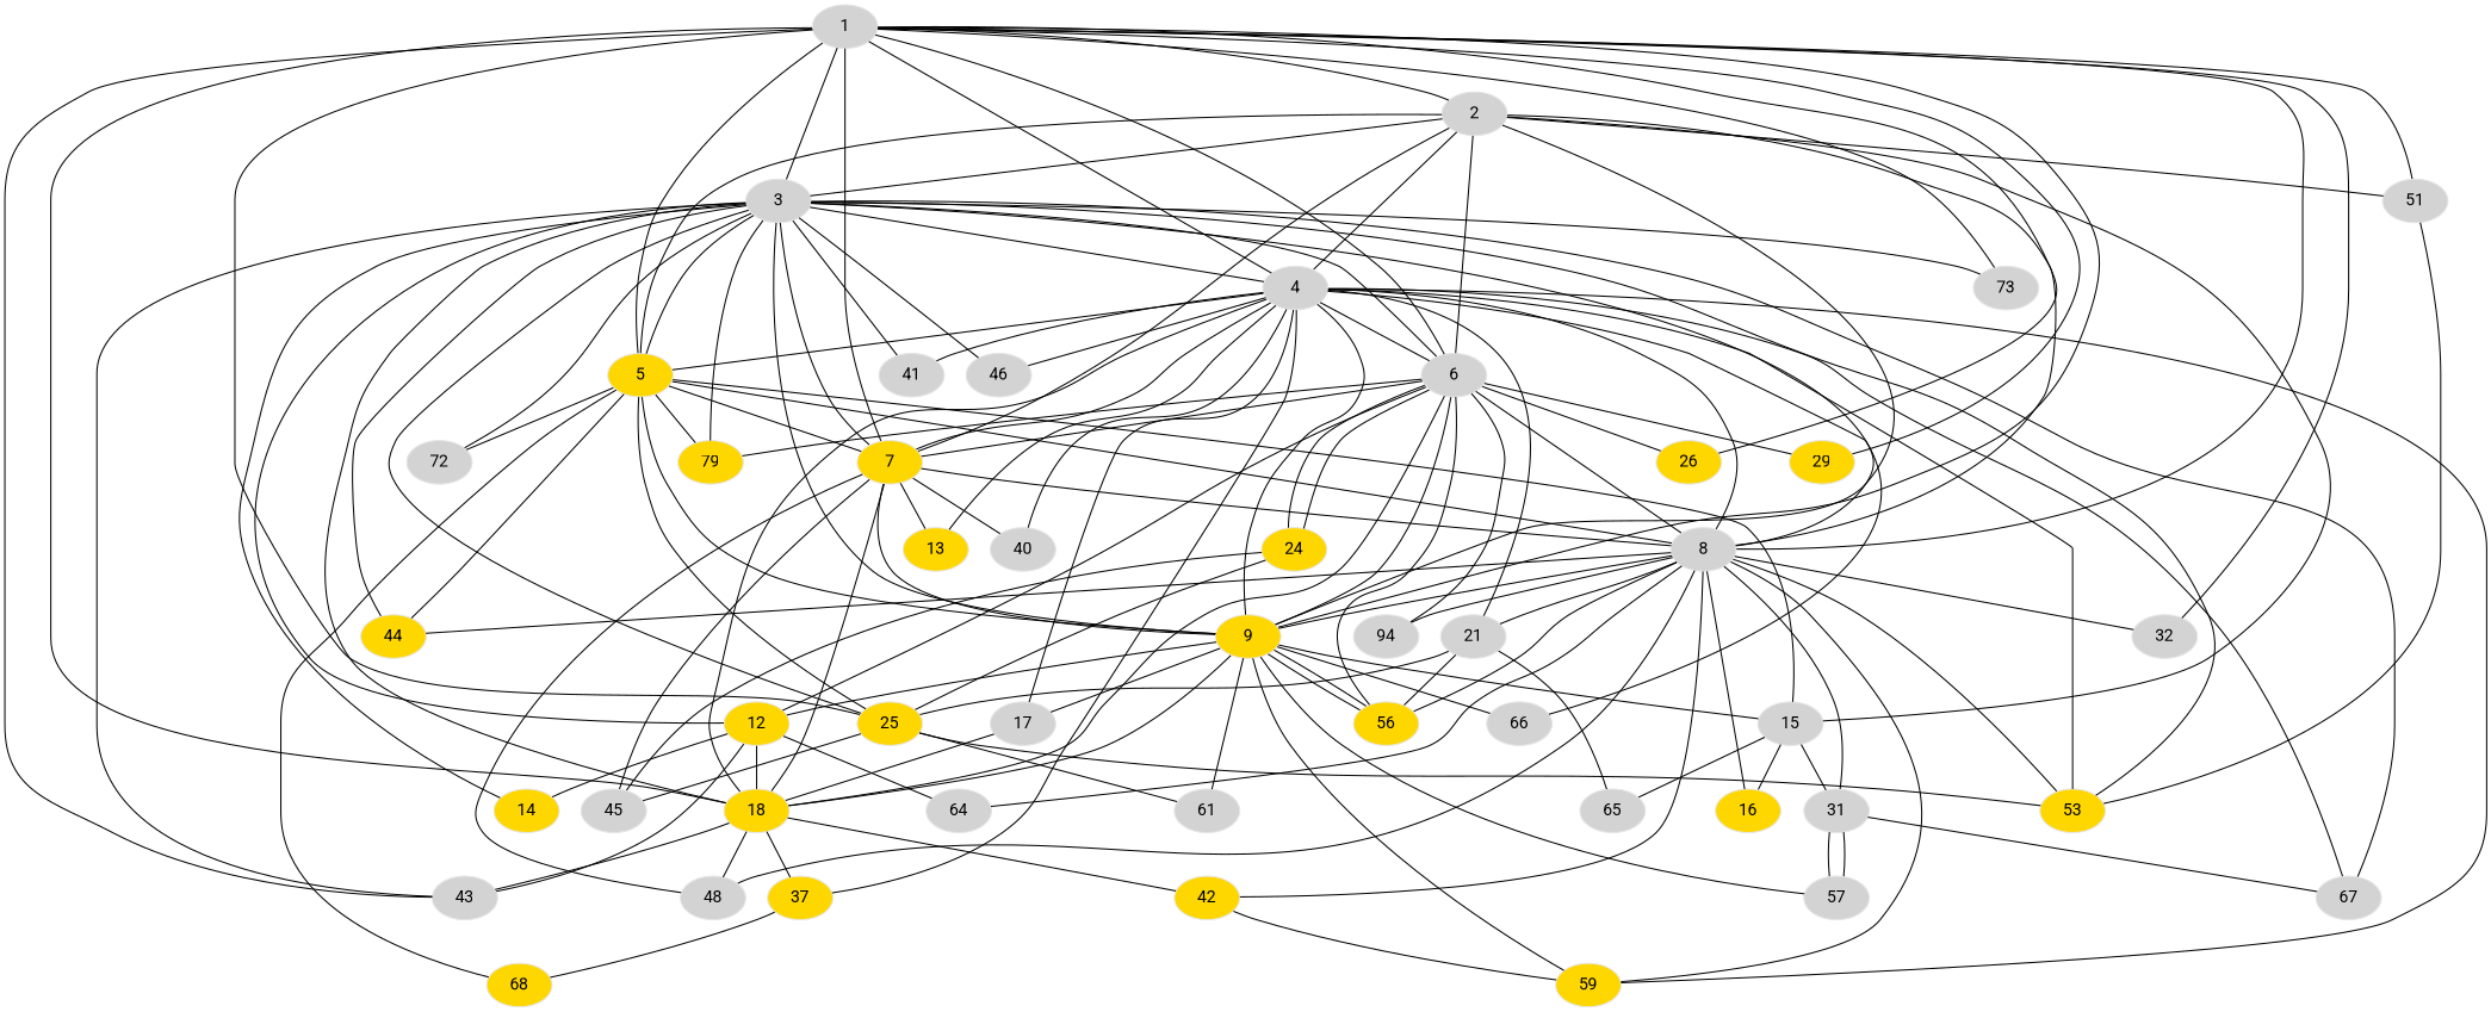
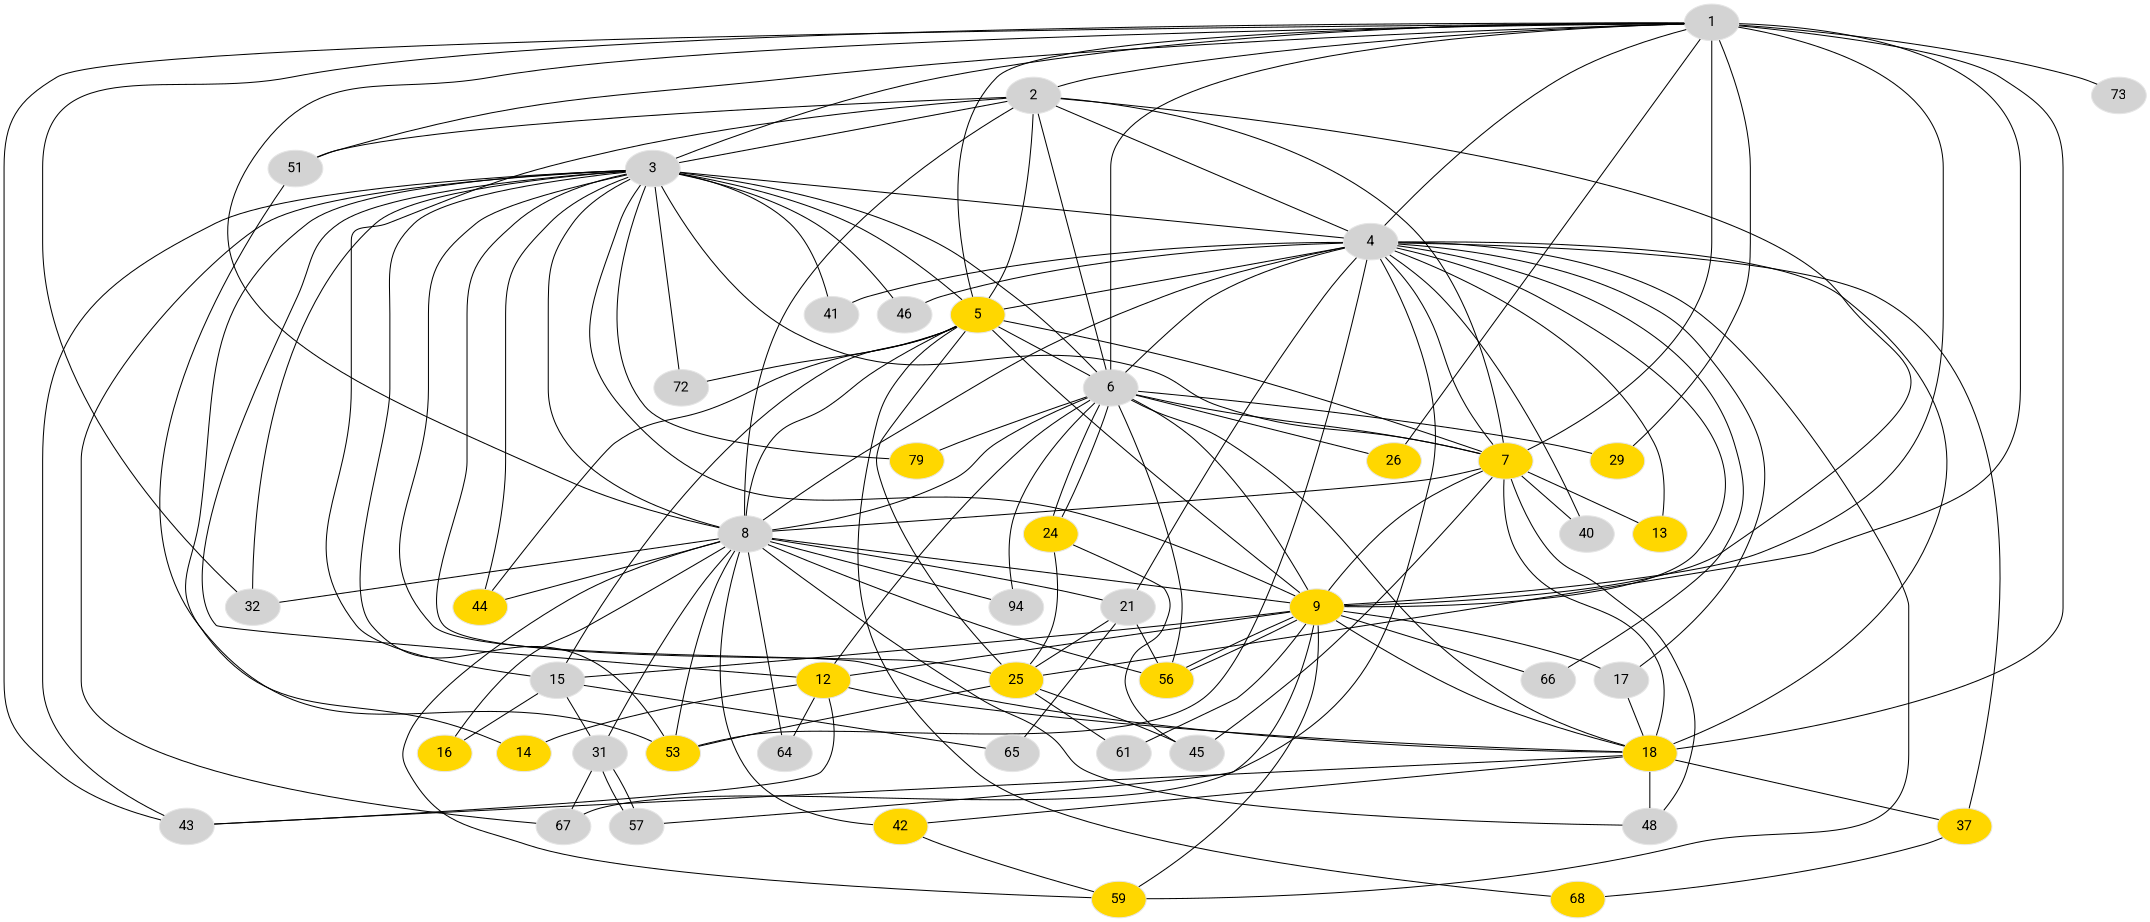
  graph {
    fontname=Roboto
    node [color=gray90 fillcolor=lightgrey fontname=Roboto style=filled]
    edge [fontname=Roboto]
    1 [super="+70"]
    2
    3 [super="+62+51+89+79+10"]
    4 [super="+22"]
    5 [fillcolor=gold]
    6
    7 [fillcolor=gold super="+39+36+34"]
    8 [super="+30"]
    9 [fillcolor=gold super="+33"]
    n10 [label=51]
    18 [fillcolor=gold super="+35+60+20+90"]
    25 [fillcolor=gold super="+27+28"]
    26 [fillcolor=gold]
    29 [fillcolor=gold]
    32
    43 [super="+75"]
    73
    15 [super="+54"]
    12 [fillcolor=gold super="+23"]
    14 [fillcolor=gold]
    n21 [fillcolor=gold label=79]
    41
    44 [fillcolor=gold super="+93"]
    46
    53 [fillcolor=gold super="+74+76"]
    67 [super="+83"]
    72
    13 [fillcolor=gold]
    17
    21 [super="+71"]
    37 [fillcolor=gold]
    40 [super="+87"]
    59 [fillcolor=gold super="+82+69"]
    66
    68 [fillcolor=gold]
    24 [fillcolor=gold]
    56 [fillcolor=gold super="+77+86+91"]
    94
    45
    48
    16 [fillcolor=gold]
    31
    42 [fillcolor=gold]
    64
    57 [super="+85"]
    61
    65
    1 -- 2
    1 -- 3 [weight=2]
    1 -- 4
    1 -- 5
    1 -- 6
    1 -- 7 [weight=2]
    1 -- 8
    1 -- 9
    1 -- n10
    1 -- 18 [weight=3]
    1 -- 25 [weight=4]
    1 -- 26
    1 -- 29
    1 -- 32
    1 -- 43
    1 -- 73
    2 -- 3 [weight=2]
    2 -- 4
    2 -- 5
    2 -- 6
    2 -- 7
    2 -- 8
    2 -- 9
    2 -- n10
    2 -- 15
    3 -- 4 [weight=2]
    3 -- 5 [weight=2]
    3 -- 6 [weight=3]
    3 -- 7 [weight=3]
    3 -- 8 [weight=3]
    3 -- 9 [weight=4]
    3 -- 18
    3 -- 25
    3 -- 43
-   3 -- 73
+   3 -- 32
    3 -- 12
    3 -- 14
    3 -- n21
    3 -- 41
    3 -- 44
    3 -- 46
    3 -- 53
    3 -- 67
    3 -- 72
    4 -- 5
    4 -- 6 [weight=2]
    4 -- 7
    4 -- 8 [weight=2]
    4 -- 9
    4 -- 18
    4 -- 41
    4 -- 46
    4 -- 53
    4 -- 67
    4 -- 13
    4 -- 17
    4 -- 21
    4 -- 37
    4 -- 40 [weight=2]
    4 -- 59
    4 -- 66
-   5 -- n21
+   5 -- 6
    5 -- 7
    5 -- 8 [weight=2]
    5 -- 9
    5 -- 25 [weight=2]
    5 -- 15
    5 -- 44
    5 -- 72
    5 -- 68
    6 -- 7 [weight=2]
    6 -- 8
    6 -- 9
    6 -- 18
    6 -- 26
    6 -- 29
    6 -- 12
    6 -- n21
    6 -- 24
    6 -- 24
    6 -- 56
    6 -- 94
    7 -- 8
    7 -- 9 [weight=2]
    7 -- 18 [weight=2]
    7 -- 13
    7 -- 40
    7 -- 45
    7 -- 48
    8 -- 9
    8 -- 32
    8 -- 44
    8 -- 53
    8 -- 21 [weight=2]
    8 -- 59
    8 -- 56
    8 -- 94
    8 -- 48
    8 -- 16
    8 -- 31
    8 -- 42
    8 -- 64
    9 -- 18
    9 -- 15
    9 -- 12
    9 -- 17
    9 -- 59
    9 -- 66
    9 -- 56
    9 -- 56
    9 -- 57
    9 -- 61
    n10 -- 53
    18 -- 43
    18 -- 37
    18 -- 48
    18 -- 42
    25 -- 53
    25 -- 45
    25 -- 61
    15 -- 16
    15 -- 31
    15 -- 65
    12 -- 18
    12 -- 43
    12 -- 14
    12 -- 64
    17 -- 18
    21 -- 25
    21 -- 56
    21 -- 65
    37 -- 68
    24 -- 25
    24 -- 45
    31 -- 67
    31 -- 57
    31 -- 57
    42 -- 59
  }
